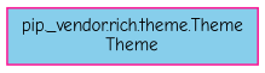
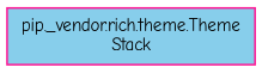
  digraph {
    rankdir=LR
    fontname="Comic Neue"
-   n1 [color=deeppink fillcolor=skyblue fontname="Comic Neue" fontsize=10 height=0.2 label="pip._vendor.rich.theme.Theme\lTheme" shape=record style=filled width=0.4]
+   n1 [color=deeppink fillcolor=skyblue fontname="Comic Neue" fontsize=10 height=0.2 label="pip._vendor.rich.theme.Theme\lStack" shape=record style=filled width=0.4]
  }
